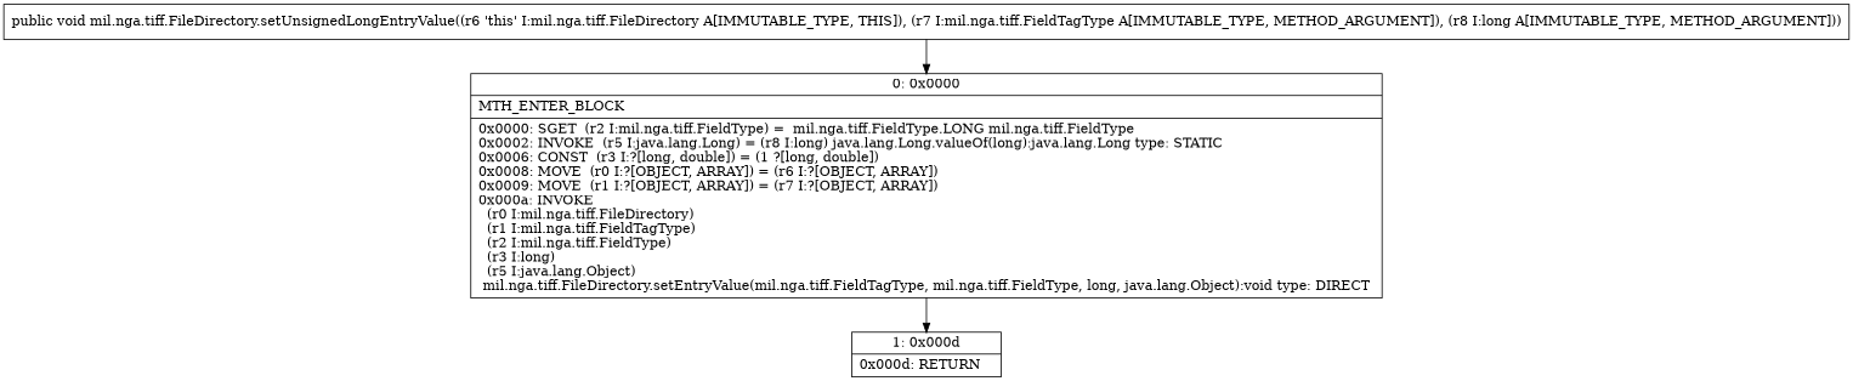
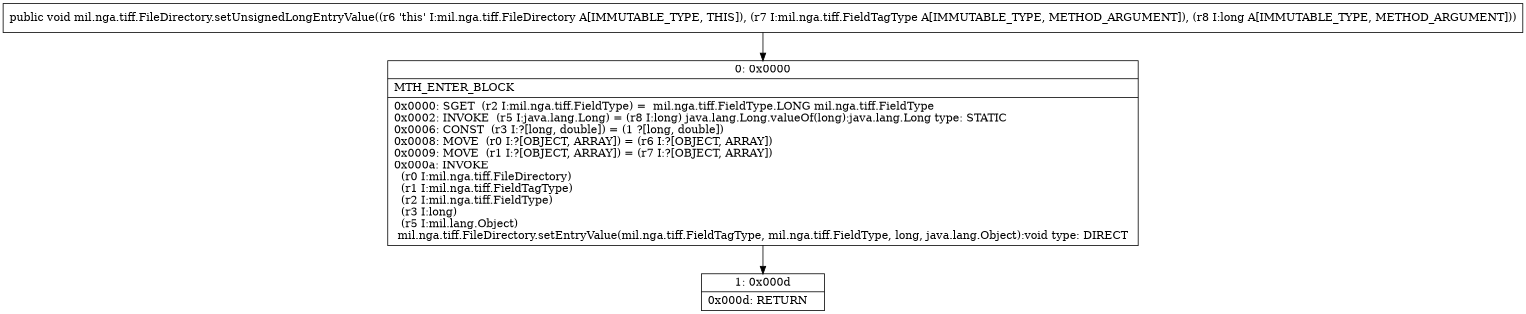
  digraph {
    node [shape=record]
-   n1 [label="{0\:\ 0x0000|MTH_ENTER_BLOCK\l|0x0000: SGET  (r2 I:mil.nga.tiff.FieldType) =  mil.nga.tiff.FieldType.LONG mil.nga.tiff.FieldType \l0x0002: INVOKE  (r5 I:java.lang.Long) = (r8 I:long) java.lang.Long.valueOf(long):java.lang.Long type: STATIC \l0x0006: CONST  (r3 I:?[long, double]) = (1 ?[long, double]) \l0x0008: MOVE  (r0 I:?[OBJECT, ARRAY]) = (r6 I:?[OBJECT, ARRAY]) \l0x0009: MOVE  (r1 I:?[OBJECT, ARRAY]) = (r7 I:?[OBJECT, ARRAY]) \l0x000a: INVOKE  \l  (r0 I:mil.nga.tiff.FileDirectory)\l  (r1 I:mil.nga.tiff.FieldTagType)\l  (r2 I:mil.nga.tiff.FieldType)\l  (r3 I:long)\l  (r5 I:java.lang.Object)\l mil.nga.tiff.FileDirectory.setEntryValue(mil.nga.tiff.FieldTagType, mil.nga.tiff.FieldType, long, java.lang.Object):void type: DIRECT \l}"]
+   n1 [label="{0\:\ 0x0000|MTH_ENTER_BLOCK\l|0x0000: SGET  (r2 I:mil.nga.tiff.FieldType) =  mil.nga.tiff.FieldType.LONG mil.nga.tiff.FieldType \l0x0002: INVOKE  (r5 I:java.lang.Long) = (r8 I:long) java.lang.Long.valueOf(long):java.lang.Long type: STATIC \l0x0006: CONST  (r3 I:?[long, double]) = (1 ?[long, double]) \l0x0008: MOVE  (r0 I:?[OBJECT, ARRAY]) = (r6 I:?[OBJECT, ARRAY]) \l0x0009: MOVE  (r1 I:?[OBJECT, ARRAY]) = (r7 I:?[OBJECT, ARRAY]) \l0x000a: INVOKE  \l  (r0 I:mil.nga.tiff.FileDirectory)\l  (r1 I:mil.nga.tiff.FieldTagType)\l  (r2 I:mil.nga.tiff.FieldType)\l  (r3 I:long)\l  (r5 I:mil.lang.Object)\l mil.nga.tiff.FileDirectory.setEntryValue(mil.nga.tiff.FieldTagType, mil.nga.tiff.FieldType, long, java.lang.Object):void type: DIRECT \l}"]
    n2 [label="{1\:\ 0x000d|0x000d: RETURN   \l}"]
    n3 [label="{public void mil.nga.tiff.FileDirectory.setUnsignedLongEntryValue((r6 'this' I:mil.nga.tiff.FileDirectory A[IMMUTABLE_TYPE, THIS]), (r7 I:mil.nga.tiff.FieldTagType A[IMMUTABLE_TYPE, METHOD_ARGUMENT]), (r8 I:long A[IMMUTABLE_TYPE, METHOD_ARGUMENT])) }"]
    n1 -> n2
    n3 -> n1
  }
